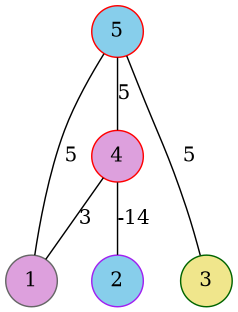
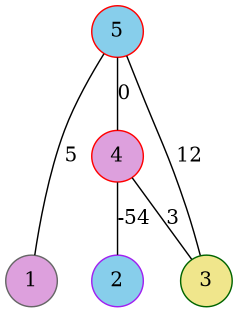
  graph {
    fontname="Helvetica,Arial,sans-serif"
    node [color=red fillcolor=plum shape=circle style=filled]
    1 [color=gray40]
    5 [fillcolor=skyblue]
    3 [color=darkgreen fillcolor=khaki]
    4
    2 [color=purple fillcolor=skyblue]
    5 -- 1 [label=5]
-   5 -- 3 [label=5]
-   5 -- 4 [label=5]
-   4 -- 1 [label=3]
-   4 -- 2 [label=-14]
+   5 -- 3 [label=12]
+   5 -- 4 [label=0]
+   4 -- 3 [label=3]
+   4 -- 2 [label=-54]
  }
